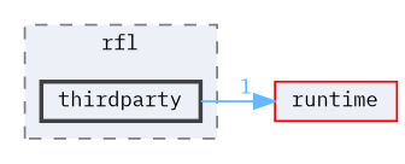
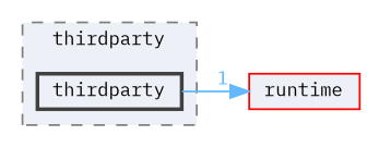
  digraph {
    compound=true
    rankdir=LR
    fontname="IBM Plex Mono"
    node [fillcolor="#edf0f7" fontname="IBM Plex Mono" fontsize=10 shape=box]
    n1 [color=grey25 height=0.2 label=thirdparty style="filled,bold" width=0.4]
    n2 [color=red height=0.2 label=runtime style=filled width=0.4]
    subgraph cluster_1 {
      bgcolor="#edf0f7"
      fontsize=10
-     label=rfl
+     label=thirdparty
      pencolor=grey50
      style="filled,dashed"
      n1
    }
    n1 -> n2 [color=steelblue1 fontcolor=steelblue1 fontname="IBM Plex Mono" fontsize=10 headlabel=1 labeldistance=1.5 labelfontname=Helvetica labelfontsize=10]
  }
